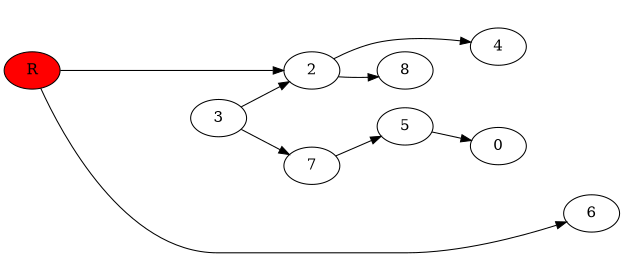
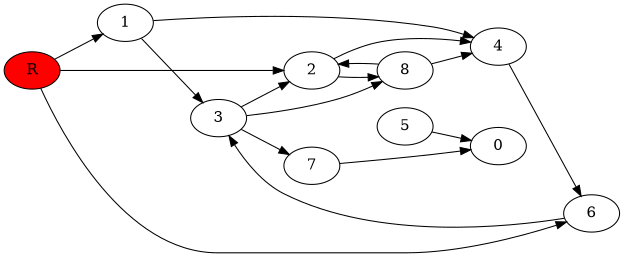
  digraph {
    fontname="DejaVu Serif"
    rankdir=LR
    node [fontname="DejaVu Serif"]
    edge [fontname="DejaVu Serif"]
+   1
    3
    4
    2
    8
    7
    6
    n8 [label=0]
    5
    R [fillcolor="#ff0000" style=filled]
+   1 -> 3
+   1 -> 4
    3 -> 2
+   3 -> 8
    3 -> 7
+   4 -> 6
    2 -> 4
    2 -> 8
-   7 -> 5
+   8 -> 4
+   8 -> 2
+   7 -> n8
+   6 -> 3
    5 -> n8
+   R -> 1
    R -> 2
    R -> 6
  }
